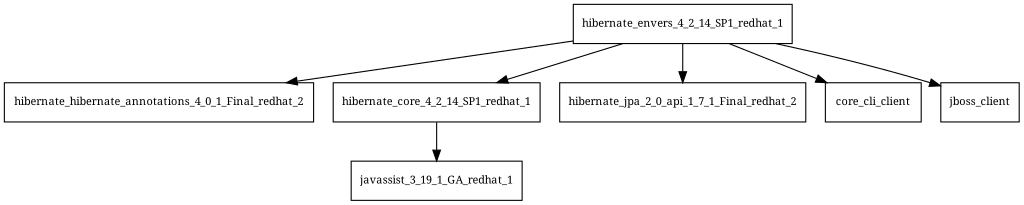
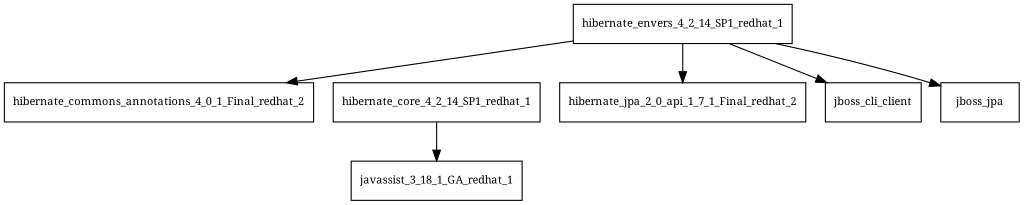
  digraph {
    fontname="Noto Serif"
    node [fontname="Noto Serif" fontsize=10.0 shape=box]
    edge [fontname="Noto Serif"]
    hibernate_envers_4_2_14_SP1_redhat_1
-   hibernate_commons_annotations_4_0_1_Final_redhat_2 [label=hibernate_hibernate_annotations_4_0_1_Final_redhat_2]
+   hibernate_commons_annotations_4_0_1_Final_redhat_2
    hibernate_core_4_2_14_SP1_redhat_1
    n4 [label=hibernate_jpa_2_0_api_1_7_1_Final_redhat_2]
-   jboss_cli_client [label=core_cli_client]
-   jboss_client
-   javassist_3_18_1_GA_redhat_1 [label=javassist_3_19_1_GA_redhat_1]
+   jboss_cli_client
+   jboss_client [label=jboss_jpa]
+   javassist_3_18_1_GA_redhat_1
    hibernate_envers_4_2_14_SP1_redhat_1 -> hibernate_commons_annotations_4_0_1_Final_redhat_2
-   hibernate_envers_4_2_14_SP1_redhat_1 -> hibernate_core_4_2_14_SP1_redhat_1
    hibernate_envers_4_2_14_SP1_redhat_1 -> n4
    hibernate_envers_4_2_14_SP1_redhat_1 -> jboss_cli_client
    hibernate_envers_4_2_14_SP1_redhat_1 -> jboss_client
    hibernate_core_4_2_14_SP1_redhat_1 -> javassist_3_18_1_GA_redhat_1
  }
